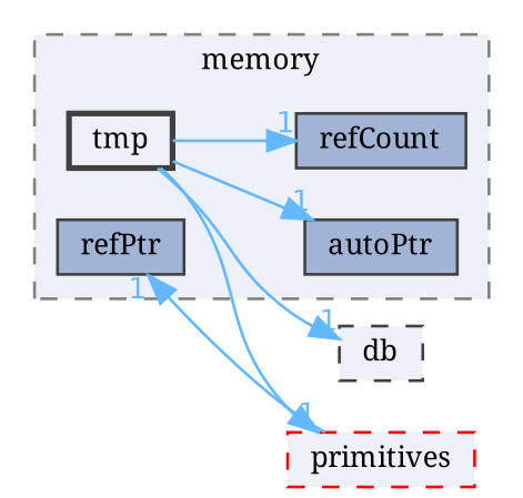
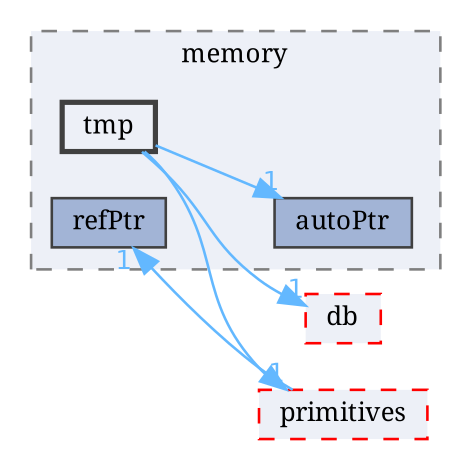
  digraph {
    compound=true
    fontname="Noto Serif"
    rankdir=LR
    node [color=grey25 fillcolor="#a2b4d6" fontname="Noto Serif" fontsize=10 shape=box style=filled]
    edge [color=steelblue1 fontcolor=steelblue1 fontname="Noto Serif" fontsize=10 headlabel=1 labeldistance=1.5 labelfontname=Helvetica labelfontsize=10]
    n1 [height=0.2 label=autoPtr width=0.4]
-   n2 [height=0.2 label=refCount width=0.4]
    n3 [height=0.2 label=refPtr width=0.4]
    n4 [fillcolor="#edf0f7" height=0.2 label=tmp style="filled,bold" width=0.4]
    n5 [color=red fillcolor="#edf0f7" height=0.2 label=primitives style="filled,dashed" width=0.4]
-   n6 [fillcolor="#edf0f7" height=0.2 label=db style="filled,dashed" width=0.4]
+   n6 [color=red fillcolor="#edf0f7" height=0.2 label=db style="filled,dashed" width=0.4]
    subgraph cluster_1 {
      bgcolor="#edf0f7"
      fontsize=10
      label=memory
      pencolor=grey50
      style="filled,dashed"
      n1
-     n2
      n3
      n4
    }
    n4 -> n1
-   n4 -> n2
    n4 -> n5
    n4 -> n6
    n5 -> n3
  }
